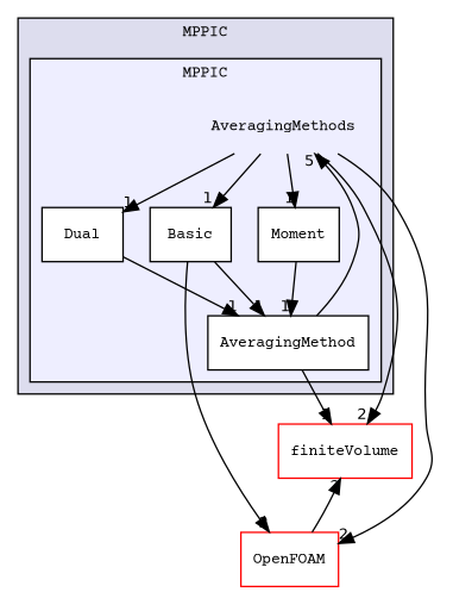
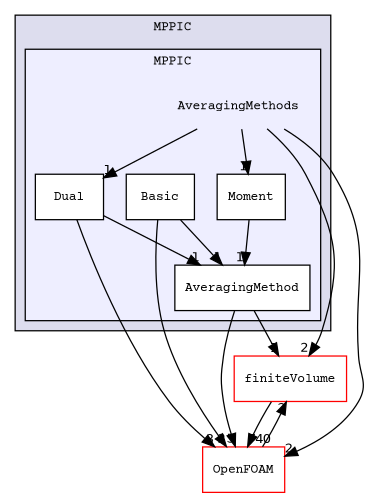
  digraph {
    compound=true
    fontname="Courier Prime"
    node [fontname="Courier Prime" fontsize=10 shape=box color=black fillcolor=white style=filled]
    edge [fontname="Courier Prime" headlabel=1 labeldistance=1.5 labelfontname=Helvetica labelfontsize=10]
    n1 [label=AveragingMethods shape=plaintext color="" fillcolor="" style=""]
    n2 [label=AveragingMethod]
    n3 [label=Basic]
    n4 [label=Dual]
    n5 [label=Moment]
    n6 [color=red label=finiteVolume fillcolor="" style=""]
    n7 [color=red label=OpenFOAM fillcolor="" style=""]
    subgraph cluster_1 {
      bgcolor="#ddddee"
      fontsize=10
      label=MPPIC
      pencolor=black
      subgraph cluster_2 {
        bgcolor="#eeeeff"
        fontsize=10
        label=MPPIC
        pencolor=black
        n1
        n2
        n3
        n4
        n5
      }
    }
-   n1 -> n3
    n1 -> n4
    n1 -> n5
    n1 -> n6 [headlabel=2]
    n1 -> n7 [headlabel=2]
    n2 -> n6
-   n2 -> n1 [headlabel=5]
+   n2 -> n7 [headlabel=5]
    n3 -> n2
    n3 -> n7 [headlabel=2]
    n4 -> n2
+   n4 -> n7 [headlabel=3]
    n5 -> n2
+   n6 -> n7 [headlabel=740]
    n7 -> n6 [headlabel=2]
  }
